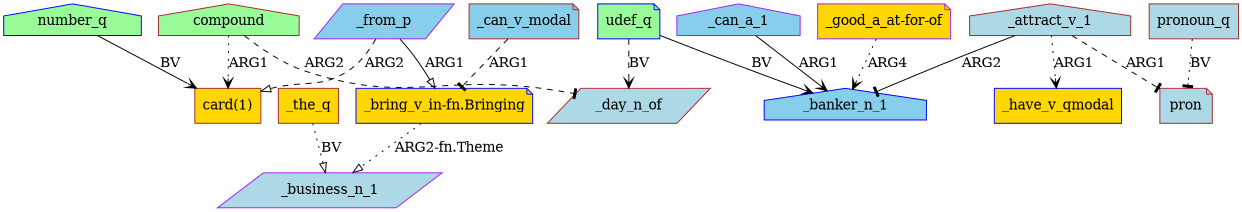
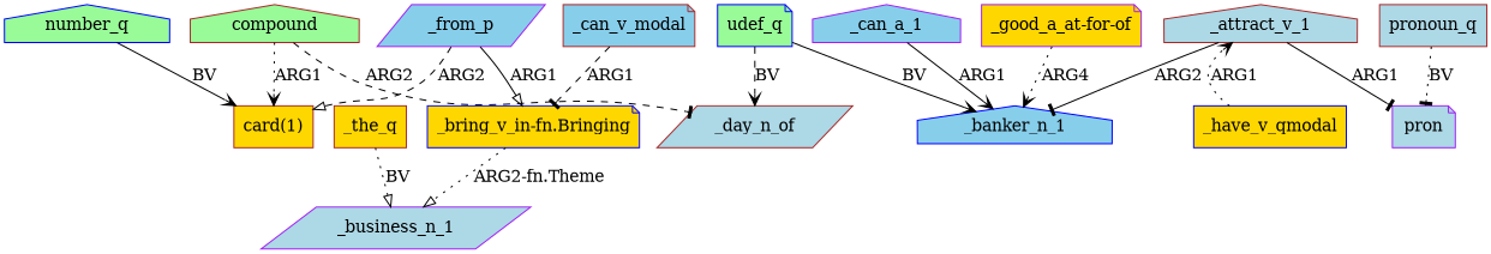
  digraph {
    node [color=brown fillcolor=gold shape=house style=filled]
    edge [arrowhead=vee style=dotted]
    compound [fillcolor=palegreen]
    "card(1)" [shape=box]
    _day_n_of [fillcolor=lightblue shape=parallelogram]
    _the_q [shape=box]
    _business_n_1 [color=purple fillcolor=lightblue shape=parallelogram]
    _attract_v_1 [fillcolor=lightblue]
    _banker_n_1 [color=blue fillcolor=skyblue]
-   pron [fillcolor=lightblue shape=note]
+   pron [color=purple fillcolor=lightblue shape=note]
    udef_q [color=blue fillcolor=palegreen shape=note]
    _from_p [color=purple fillcolor=skyblue shape=parallelogram]
    "_bring_v_in-fn.Bringing" [color=blue shape=note]
    n12 [color=purple fillcolor=skyblue label=_can_a_1]
    _have_v_qmodal [color=blue shape=box]
    _can_v_modal [fillcolor=skyblue shape=note]
    "_good_a_at-for-of" [color=purple shape=note]
    number_q [color=blue fillcolor=palegreen]
    pronoun_q [fillcolor=lightblue shape=box]
    compound -> "card(1)" [label=ARG1]
    compound -> _day_n_of [arrowhead=tee label=ARG2 style=dashed]
    _the_q -> _business_n_1 [arrowhead=onormal label=BV]
    _attract_v_1 -> _banker_n_1 [arrowhead=tee label=ARG2 style=solid]
-   _attract_v_1 -> pron [arrowhead=tee label=ARG1 style=dashed]
+   _attract_v_1 -> pron [arrowhead=tee label=ARG1 style=solid]
    udef_q -> _day_n_of [label=BV style=dashed]
    udef_q -> _banker_n_1 [label=BV style=solid]
    _from_p -> "card(1)" [arrowhead=onormal label=ARG2 style=dashed]
    _from_p -> "_bring_v_in-fn.Bringing" [arrowhead=onormal label=ARG1 style=solid]
    "_bring_v_in-fn.Bringing" -> _business_n_1 [arrowhead=onormal label="ARG2-fn.Theme"]
    n12 -> _banker_n_1 [label=ARG1 style=solid]
-   _attract_v_1 -> _have_v_qmodal [label=ARG1]
+   _have_v_qmodal -> _attract_v_1 [label=ARG1]
    _can_v_modal -> "_bring_v_in-fn.Bringing" [arrowhead=tee label=ARG1 style=dashed]
    "_good_a_at-for-of" -> _banker_n_1 [label=ARG4]
    number_q -> "card(1)" [label=BV style=solid]
    pronoun_q -> pron [arrowhead=tee label=BV]
  }
